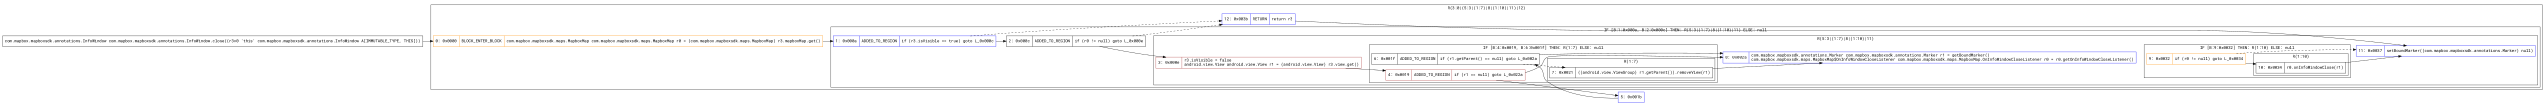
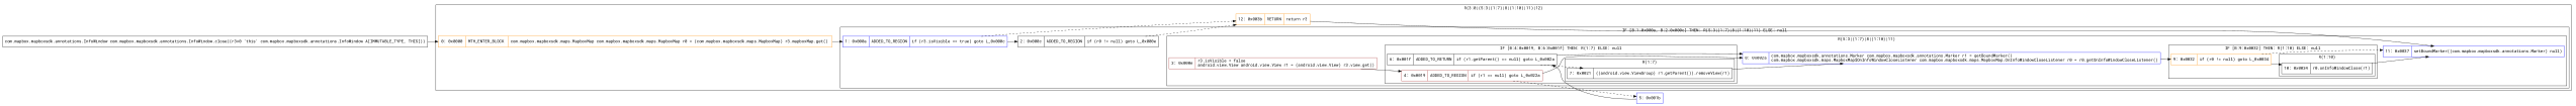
  digraph {
    fontname="Roboto Mono"
    rankdir=LR
    node [color=black fontname="Roboto Mono" shape=record]
    edge [fontname="Roboto Mono"]
    n1 [label="{7\:\ 0x0021|((android.view.ViewGroup) r1.getParent()).removeView(r1)\l}"]
    n2 [color=brown label="{4\:\ 0x0019|ADDED_TO_REGION\l|if (r1 == null) goto L_0x022a\l}"]
-   n3 [label="{6\:\ 0x001f|ADDED_TO_REGION\l|if (r1.getParent() == null) goto L_0x002a\l}"]
+   n3 [label="{6\:\ 0x001f|ADDED_TO_RETURN\l|if (r1.getParent() == null) goto L_0x002a\l}"]
    n4 [label="{10\:\ 0x0034|r0.onInfoWindowClose(r1)\l}"]
    n5 [color=darkorange label="{9\:\ 0x0032|if (r0 != null) goto L_0x0034\l}"]
    n6 [color=brown label="{3\:\ 0x000e|r3.isVisible = false\landroid.view.View android.view.View r1 = (android.view.View) r3.view.get()\l}"]
    n7 [color=blue label="{8\:\ 0x002a|com.mapbox.mapboxsdk.annotations.Marker com.mapbox.mapboxsdk.annotations.Marker r1 = getBoundMarker()\lcom.mapbox.mapboxsdk.maps.MapboxMap$OnInfoWindowCloseListener com.mapbox.mapboxsdk.maps.MapboxMap.OnInfoWindowCloseListener r0 = r0.getOnInfoWindowCloseListener()\l}"]
    n8 [color=blue label="{11\:\ 0x0037|setBoundMarker((com.mapbox.mapboxsdk.annotations.Marker) null)\l}"]
    n9 [color=blue label="{1\:\ 0x000a|ADDED_TO_REGION\l|if (r3.isVisible == true) goto L_0x000c\l}"]
    n10 [label="{2\:\ 0x000c|ADDED_TO_REGION\l|if (r0 != null) goto L_0x000e\l}"]
-   n11 [color=darkorange label="{0\:\ 0x0000|BLOCK_ENTER_BLOCK\l|com.mapbox.mapboxsdk.maps.MapboxMap com.mapbox.mapboxsdk.maps.MapboxMap r0 = (com.mapbox.mapboxsdk.maps.MapboxMap) r3.mapboxMap.get()\l}"]
-   n12 [color=blue label="{12\:\ 0x003b|RETURN\l|return r3\l}"]
+   n11 [color=darkorange label="{0\:\ 0x0000|MTH_ENTER_BLOCK\l|com.mapbox.mapboxsdk.maps.MapboxMap com.mapbox.mapboxsdk.maps.MapboxMap r0 = (com.mapbox.mapboxsdk.maps.MapboxMap) r3.mapboxMap.get()\l}"]
+   n12 [color=darkorange label="{12\:\ 0x003b|RETURN\l|return r3\l}"]
    n13 [color=blue label="{5\:\ 0x001b}"]
    n14 [label="{com.mapbox.mapboxsdk.annotations.InfoWindow com.mapbox.mapboxsdk.annotations.InfoWindow.close((r3v0 'this' com.mapbox.mapboxsdk.annotations.InfoWindow A[IMMUTABLE_TYPE, THIS])) }"]
    subgraph cluster_1 {
      label="R(3:0|(5:3|(1:7)|8|(1:10)|11)|12)"
      n11
      n12
      subgraph cluster_2 {
        label="IF [B:1:0x000a, B:2:0x000c] THEN: R(5:3|(1:7)|8|(1:10)|11) ELSE: null"
        n9
        n10
        subgraph cluster_3 {
          label="R(5:3|(1:7)|8|(1:10)|11)"
          n6
          n7
          n8
          subgraph cluster_4 {
            label="IF [B:4:0x0019, B:6:0x001f] THEN: R(1:7) ELSE: null"
            n2
            n3
            subgraph cluster_5 {
              label="R(1:7)"
              n1
            }
          }
          subgraph cluster_6 {
            label="IF [B:9:0x0032] THEN: R(1:10) ELSE: null"
            n5
            subgraph cluster_7 {
              label="R(1:10)"
              n4
            }
          }
        }
      }
    }
    n1 -> n7
    n2 -> n7
-   n2 -> n13 [style=solid]
+   n2 -> n13 [style=dashed]
    n3 -> n1 [style=dashed]
    n3 -> n7
    n4 -> n8
    n5 -> n4
    n5 -> n8 [style=dashed]
    n6 -> n2
+   n7 -> n5
    n9 -> n10
    n9 -> n12 [style=dashed]
-   n10 -> n6
    n10 -> n12 [style=dashed]
    n11 -> n9
    n12 -> n8
    n13 -> n3
    n14 -> n11
  }
